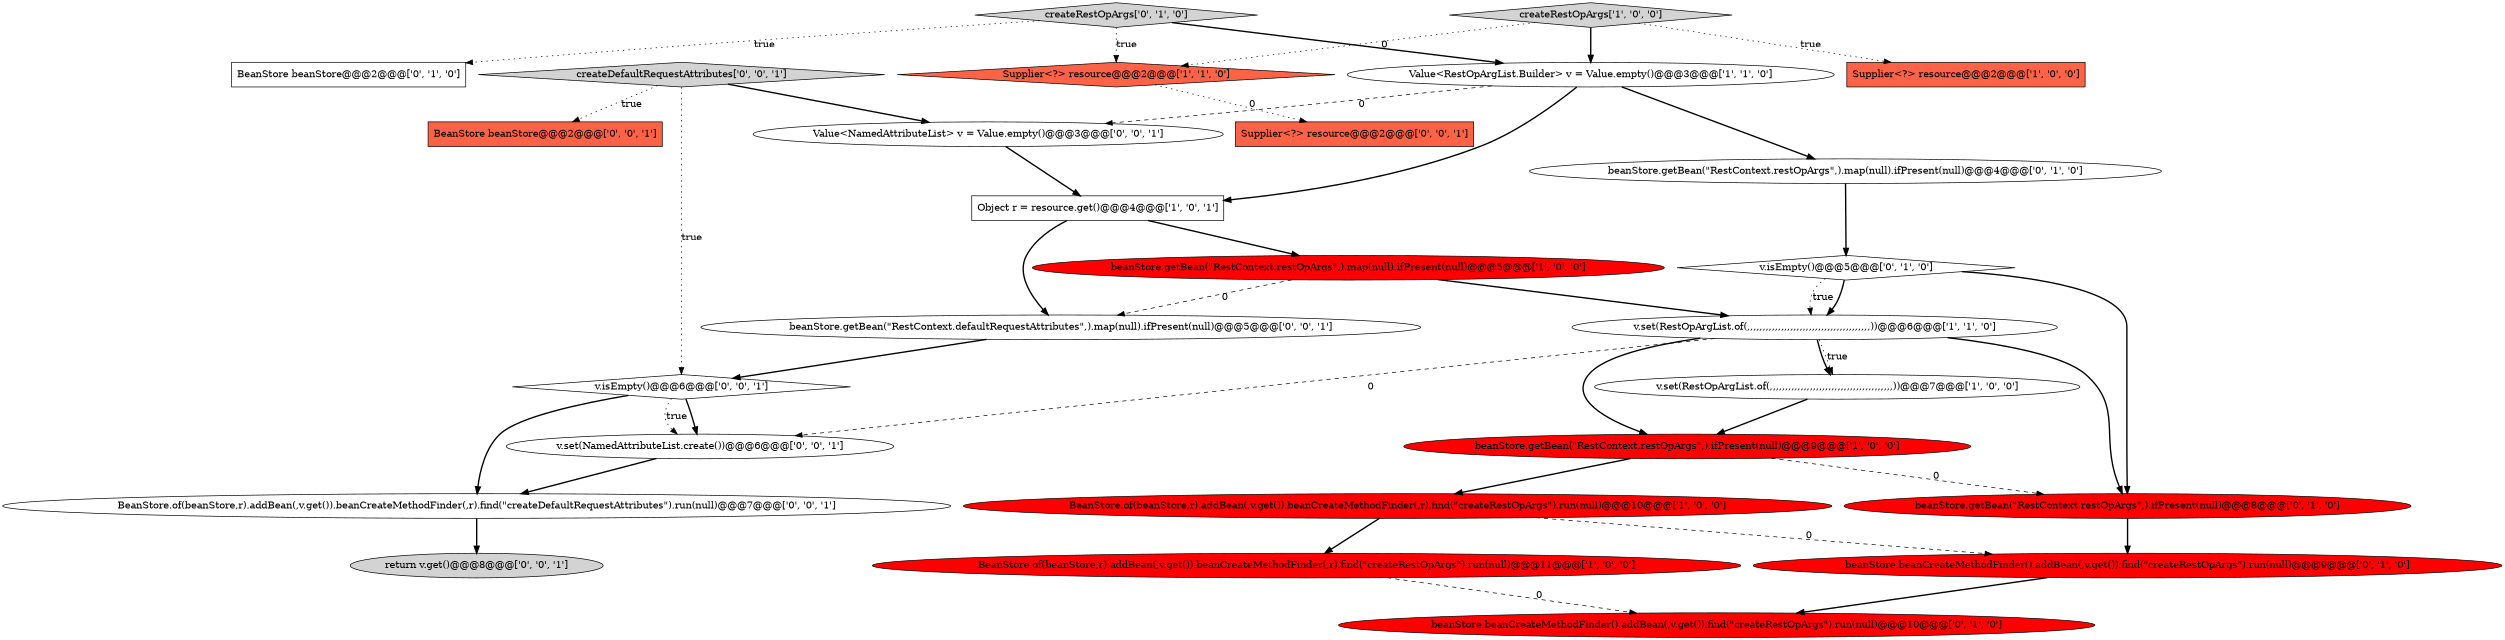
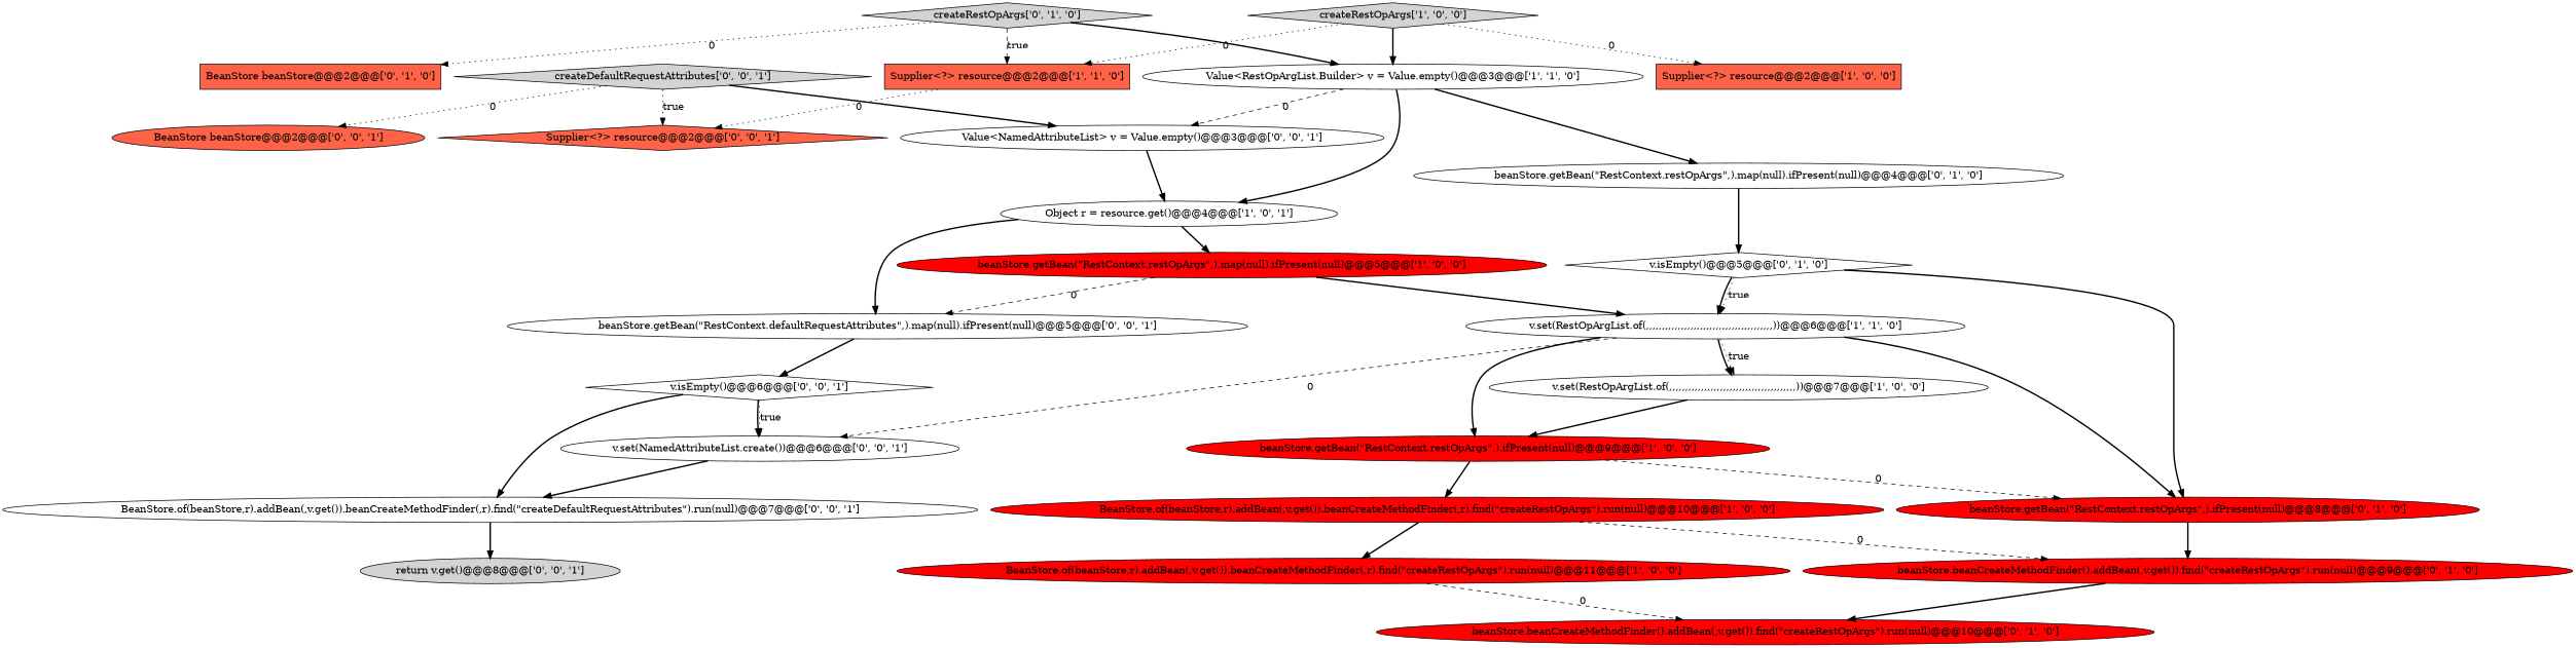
  digraph {
    node [fillcolor=white shape=ellipse style=filled]
    edge [style=bold]
    n1 [fillcolor=lightgray label="createDefaultRequestAttributes['0', '0', '1']" shape=diamond]
    n2 [label="Value<NamedAttributeList> v = Value.empty()@@@3@@@['0', '0', '1']"]
-   n3 [fillcolor=tomato label="BeanStore beanStore@@@2@@@['0', '0', '1']" shape=box]
-   n4 [fillcolor=tomato label="Supplier<?> resource@@@2@@@['0', '0', '1']" shape=box]
-   n5 [label="Object r = resource.get()@@@4@@@['1', '0', '1']" shape=box]
+   n3 [fillcolor=tomato label="BeanStore beanStore@@@2@@@['0', '0', '1']"]
+   n4 [fillcolor=tomato label="Supplier<?> resource@@@2@@@['0', '0', '1']" shape=diamond]
+   n5 [label="Object r = resource.get()@@@4@@@['1', '0', '1']"]
    n6 [fillcolor=red label="beanStore.getBean(\"RestContext.restOpArgs\",).ifPresent(null)@@@9@@@['1', '0', '0']"]
    n7 [fillcolor=red label="BeanStore.of(beanStore,r).addBean(,v.get()).beanCreateMethodFinder(,r).find(\"createRestOpArgs\").run(null)@@@10@@@['1', '0', '0']"]
    n8 [fillcolor=red label="beanStore.getBean(\"RestContext.restOpArgs\",).ifPresent(null)@@@8@@@['0', '1', '0']"]
    n9 [fillcolor=red label="BeanStore.of(beanStore,r).addBean(,v.get()).beanCreateMethodFinder(,r).find(\"createRestOpArgs\").run(null)@@@11@@@['1', '0', '0']"]
    n10 [fillcolor=red label="beanStore.beanCreateMethodFinder().addBean(,v.get()).find(\"createRestOpArgs\").run(null)@@@9@@@['0', '1', '0']"]
    n11 [label="v.set(RestOpArgList.of(,,,,,,,,,,,,,,,,,,,,,,,,,,,,,,,,,,,,,,,,))@@@6@@@['1', '1', '0']"]
    n12 [label="v.set(RestOpArgList.of(,,,,,,,,,,,,,,,,,,,,,,,,,,,,,,,,,,,,,,,,))@@@7@@@['1', '0', '0']"]
    n13 [label="v.set(NamedAttributeList.create())@@@6@@@['0', '0', '1']"]
    n14 [label="BeanStore.of(beanStore,r).addBean(,v.get()).beanCreateMethodFinder(,r).find(\"createDefaultRequestAttributes\").run(null)@@@7@@@['0', '0', '1']"]
    n15 [label="v.isEmpty()@@@5@@@['0', '1', '0']" shape=diamond]
    n16 [label="beanStore.getBean(\"RestContext.defaultRequestAttributes\",).map(null).ifPresent(null)@@@5@@@['0', '0', '1']"]
    n17 [label="v.isEmpty()@@@6@@@['0', '0', '1']" shape=diamond]
    n18 [fillcolor=red label="beanStore.beanCreateMethodFinder().addBean(,v.get()).find(\"createRestOpArgs\").run(null)@@@10@@@['0', '1', '0']"]
    n19 [fillcolor=tomato label="Supplier<?> resource@@@2@@@['1', '0', '0']" shape=box]
    n20 [fillcolor=lightgray label="createRestOpArgs['0', '1', '0']" shape=diamond]
    n21 [label="Value<RestOpArgList.Builder> v = Value.empty()@@@3@@@['1', '1', '0']"]
-   n22 [label="BeanStore beanStore@@@2@@@['0', '1', '0']" shape=box]
-   n23 [fillcolor=tomato label="Supplier<?> resource@@@2@@@['1', '1', '0']" shape=diamond]
+   n22 [fillcolor=tomato label="BeanStore beanStore@@@2@@@['0', '1', '0']" shape=box]
+   n23 [fillcolor=tomato label="Supplier<?> resource@@@2@@@['1', '1', '0']" shape=box]
    n24 [label="beanStore.getBean(\"RestContext.restOpArgs\",).map(null).ifPresent(null)@@@4@@@['0', '1', '0']"]
    n25 [fillcolor=red label="beanStore.getBean(\"RestContext.restOpArgs\",).map(null).ifPresent(null)@@@5@@@['1', '0', '0']"]
    n26 [fillcolor=lightgray label="return v.get()@@@8@@@['0', '0', '1']"]
    n27 [fillcolor=lightgray label="createRestOpArgs['1', '0', '0']" shape=diamond]
    n1 -> n2
-   n1 -> n3 [label=true style=dotted]
-   n1 -> n17 [label=true style=dotted]
+   n1 -> n3 [label=0 style=dotted]
+   n1 -> n4 [label=true style=dotted]
    n2 -> n5
    n5 -> n16
    n5 -> n25
    n6 -> n7
    n6 -> n8 [label=0 style=dashed]
    n7 -> n9
    n7 -> n10 [label=0 style=dashed]
    n8 -> n10
    n9 -> n18 [label=0 style=dashed]
    n10 -> n18
    n11 -> n6
    n11 -> n8
    n11 -> n12
    n11 -> n12 [label=true style=dotted]
    n11 -> n13 [label=0 style=dashed]
    n12 -> n6
    n13 -> n14
    n14 -> n26
    n15 -> n8
    n15 -> n11
    n15 -> n11 [label=true style=dotted]
    n16 -> n17
    n17 -> n13
    n17 -> n13 [label=true style=dotted]
    n17 -> n14
    n20 -> n21
-   n20 -> n22 [label=true style=dotted]
-   n20 -> n23 [label=true style=dotted]
+   n20 -> n22 [label=0 style=dotted]
+   n20 -> n23 [label=true style=dashed]
    n21 -> n2 [label=0 style=dashed]
    n21 -> n5
    n21 -> n24
    n23 -> n4 [label=0 style=dotted]
    n24 -> n15
    n25 -> n11
    n25 -> n16 [label=0 style=dashed]
-   n27 -> n19 [label=true style=dotted]
+   n27 -> n19 [label=0 style=dotted]
    n27 -> n21
    n27 -> n23 [label=0 style=dotted]
  }
